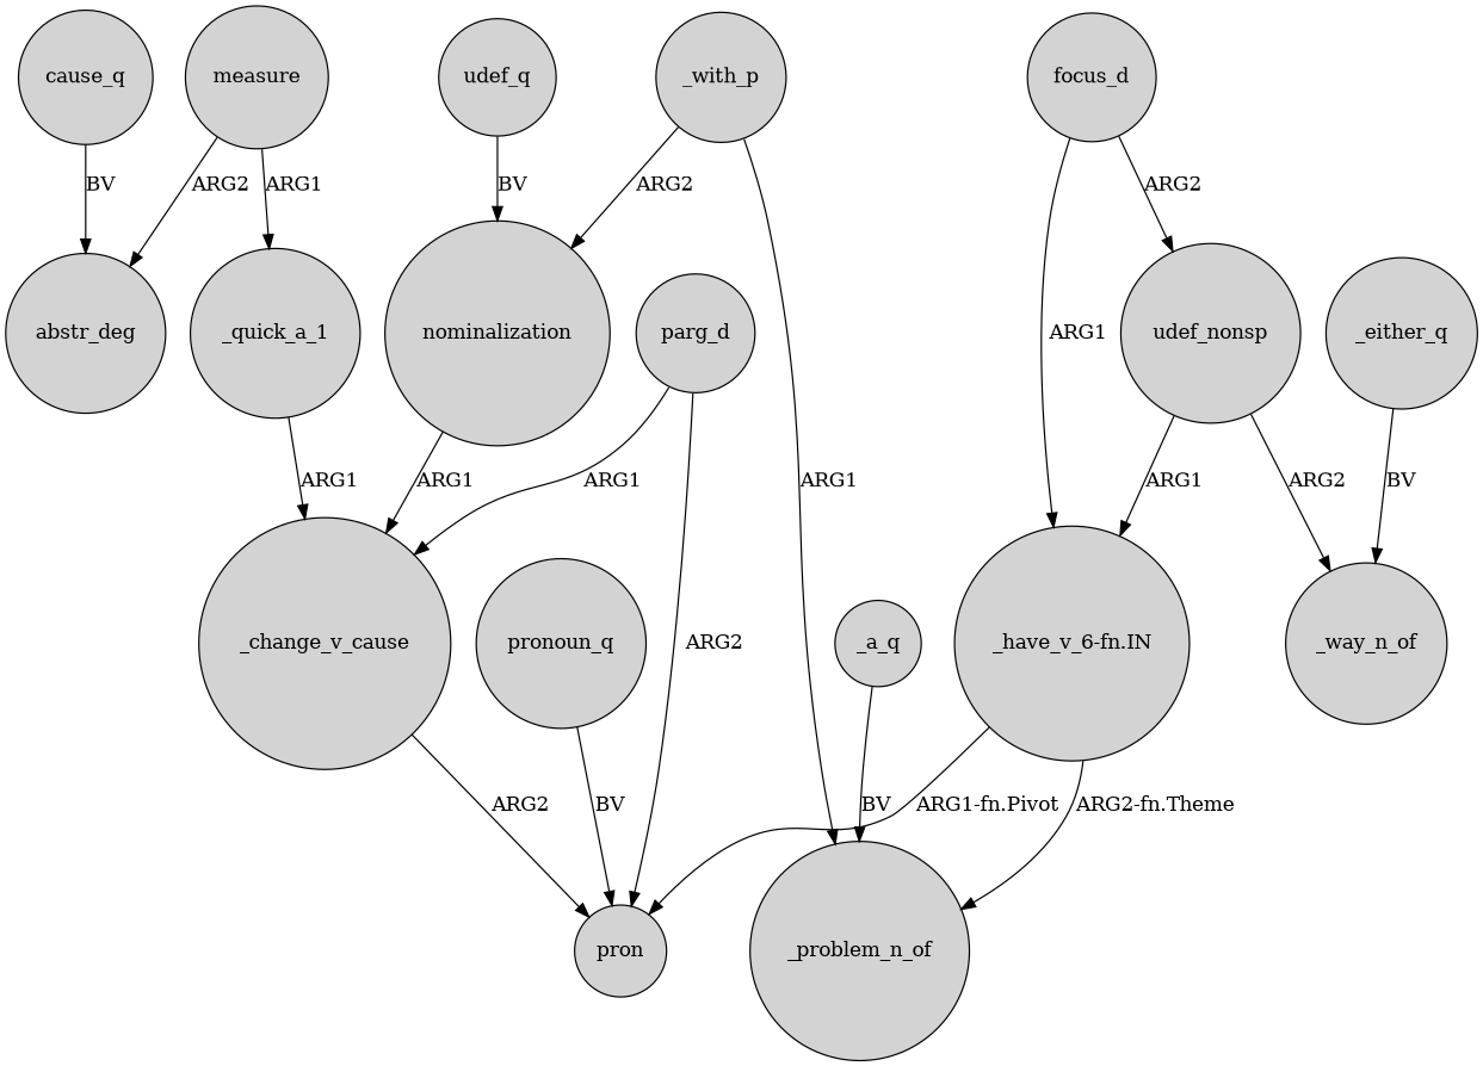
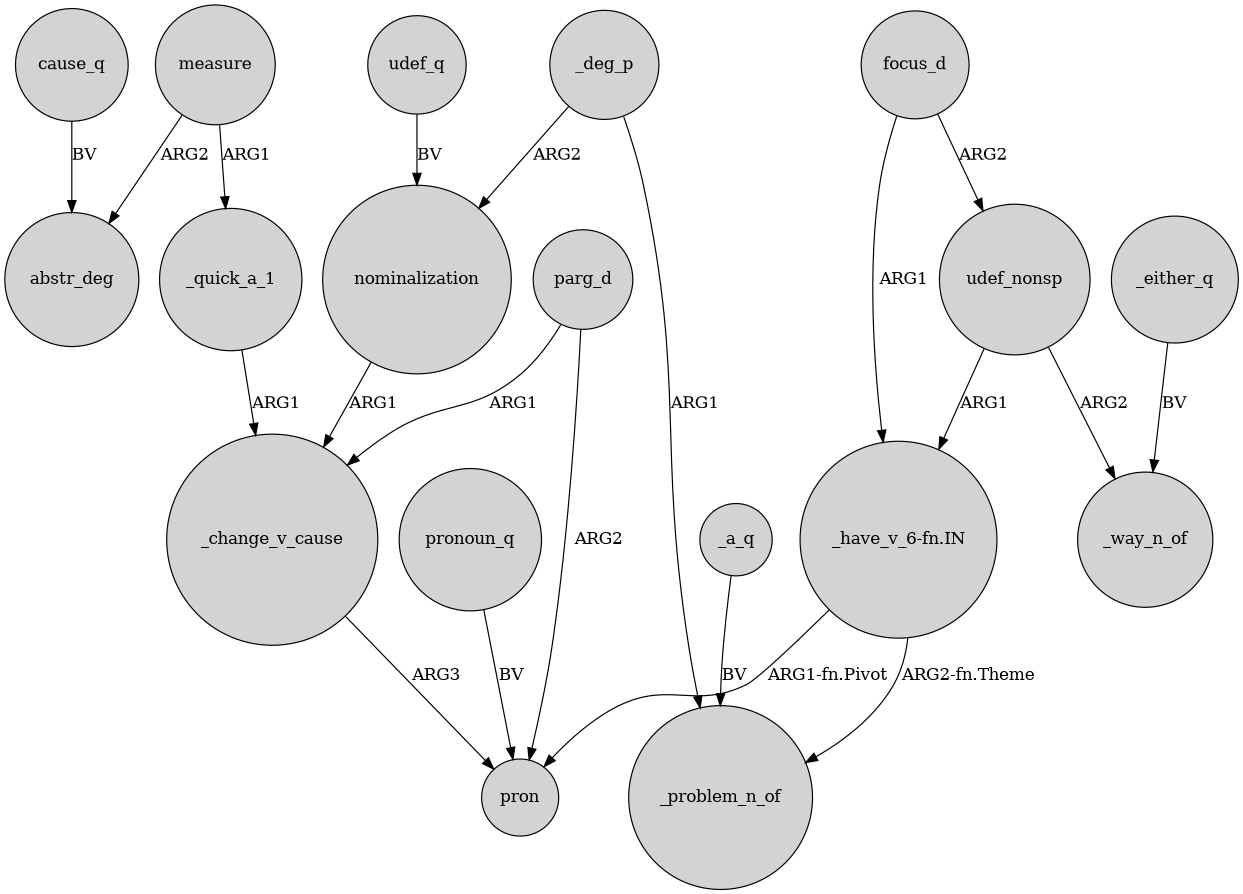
  digraph {
    node [shape=circle style=filled]
    n1 [label="_have_v_6-fn.IN"]
    focus_d
    n3 [label=udef_nonsp]
    pron
    _problem_n_of
    _way_n_of
    measure
    abstr_deg
    _quick_a_1
    _change_v_cause
    parg_d
-   _with_p
+   _with_p [label=_deg_p]
    nominalization
    _either_q
    pronoun_q
    n16 [label=cause_q]
    udef_q
    _a_q
    n1 -> pron [label="ARG1-fn.Pivot"]
    n1 -> _problem_n_of [label="ARG2-fn.Theme"]
    focus_d -> n1 [label=ARG1]
    focus_d -> n3 [label=ARG2]
    n3 -> n1 [label=ARG1]
    n3 -> _way_n_of [label=ARG2]
    measure -> abstr_deg [label=ARG2]
    measure -> _quick_a_1 [label=ARG1]
    _quick_a_1 -> _change_v_cause [label=ARG1]
-   _change_v_cause -> pron [label=ARG2]
+   _change_v_cause -> pron [label=ARG3]
    parg_d -> pron [label=ARG2]
    parg_d -> _change_v_cause [label=ARG1]
    _with_p -> _problem_n_of [label=ARG1]
    _with_p -> nominalization [label=ARG2]
    nominalization -> _change_v_cause [label=ARG1]
    _either_q -> _way_n_of [label=BV]
    pronoun_q -> pron [label=BV]
    n16 -> abstr_deg [label=BV]
    udef_q -> nominalization [label=BV]
    _a_q -> _problem_n_of [label=BV]
  }
